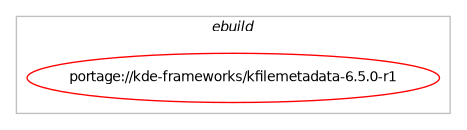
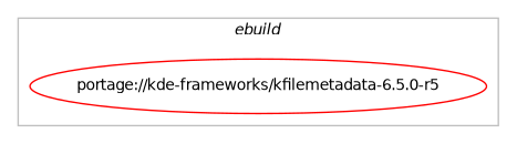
  digraph {
    compound=true
    concentrate=true
    fontname=Helvetica
    fontsize=10
    newrank=true
    rankdir=LR
    ranksep=1.5
-   n1 [color=red fontname=Helvetica fontsize=10 label="portage://kde-frameworks/kfilemetadata-6.5.0-r1" width=4]
+   n1 [color=red fontname=Helvetica fontsize=10 label="portage://kde-frameworks/kfilemetadata-6.5.0-r5" width=4]
    subgraph cluster_1 {
      color=gray
      label=<<i>ebuild</i>>
      n1
    }
    subgraph cluster_2 {
      color=gray
      label=<<i>dependencies</i>>
      subgraph cluster_3 {
        color=gray
        fillcolor="#eeeeee"
        label=<<i>compile</i>>
        style=filled
      }
      subgraph cluster_4 {
        color=gray
        fillcolor="#eeeeee"
        label=<<i>compile and run</i>>
        style=filled
      }
      subgraph cluster_5 {
        color=gray
        fillcolor="#eeeeee"
        label=<<i>run</i>>
        style=filled
      }
    }
    subgraph cluster_6 {
      color=gray
      label=<<i>candidates</i>>
      rank=same
    }
  }
